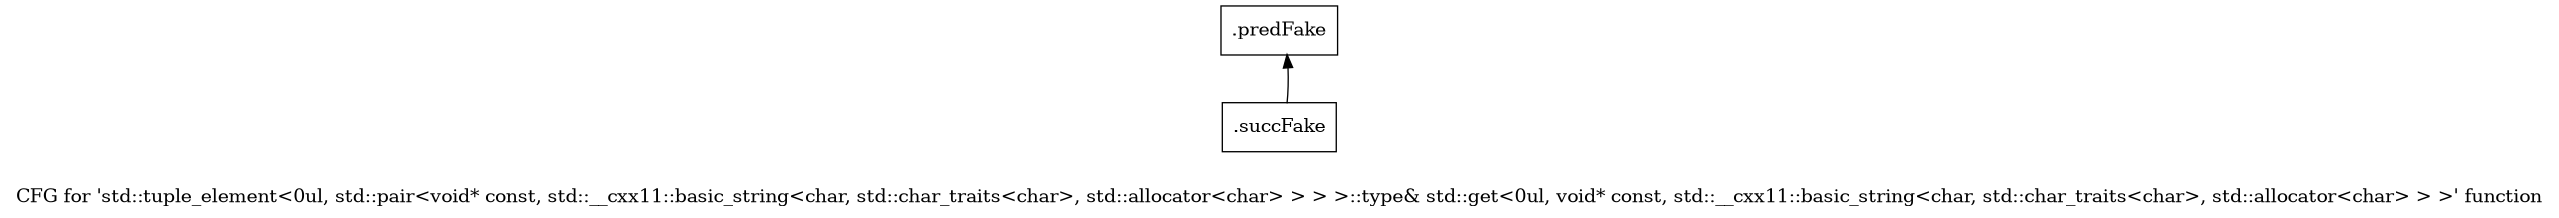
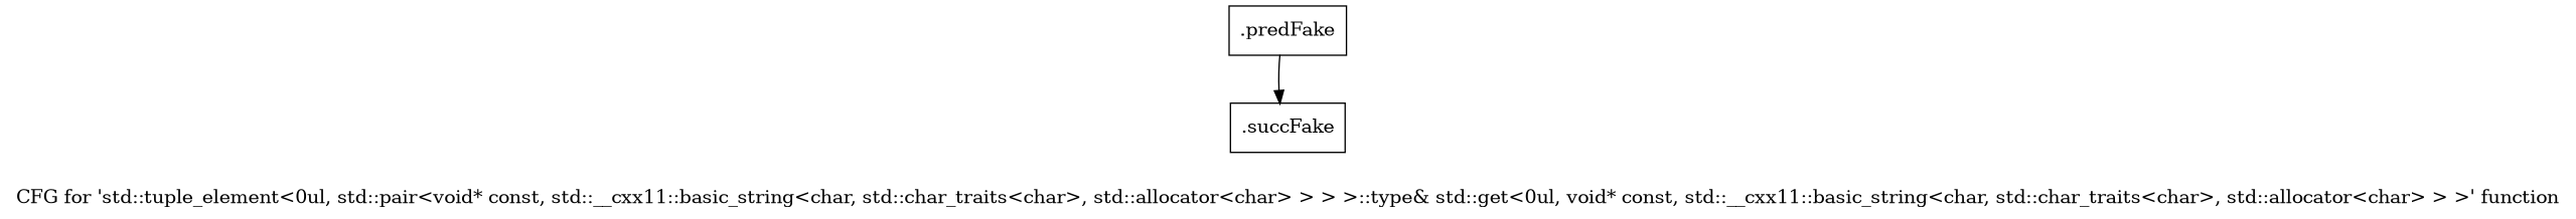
  digraph {
    label="CFG for 'std::tuple_element\<0ul, std::pair\<void* const, std::__cxx11::basic_string\<char, std::char_traits\<char\>, std::allocator\<char\> \> \> \>::type& std::get\<0ul, void* const, std::__cxx11::basic_string\<char, std::char_traits\<char\>, std::allocator\<char\> \> \>' function"
    fontname="DejaVu Serif"
    node [shape=record fontname="DejaVu Serif"]
    n1 [label="{.predFake}"]
    n2 [filename="/media/miguel/NewVolume/Linux/Xilinx/Vitis_HLS/2020.2/tps/lnx64/gcc-6.2.0/lib/gcc/x86_64-pc-linux-gnu/6.2.0/../../../../include/c++/6.2.0/utility" label="{.succFake}" linenumber=203]
-   n2 -> n1 [execusionnum=3 filename="/media/miguel/NewVolume/Linux/Xilinx/Vitis_HLS/2020.2/tps/lnx64/gcc-6.2.0/lib/gcc/x86_64-pc-linux-gnu/6.2.0/../../../../include/c++/6.2.0/utility" fontname="DejaVu Serif"]
+   n1 -> n2 [execusionnum=3 filename="/media/miguel/NewVolume/Linux/Xilinx/Vitis_HLS/2020.2/tps/lnx64/gcc-6.2.0/lib/gcc/x86_64-pc-linux-gnu/6.2.0/../../../../include/c++/6.2.0/utility" fontname="DejaVu Serif"]
  }
